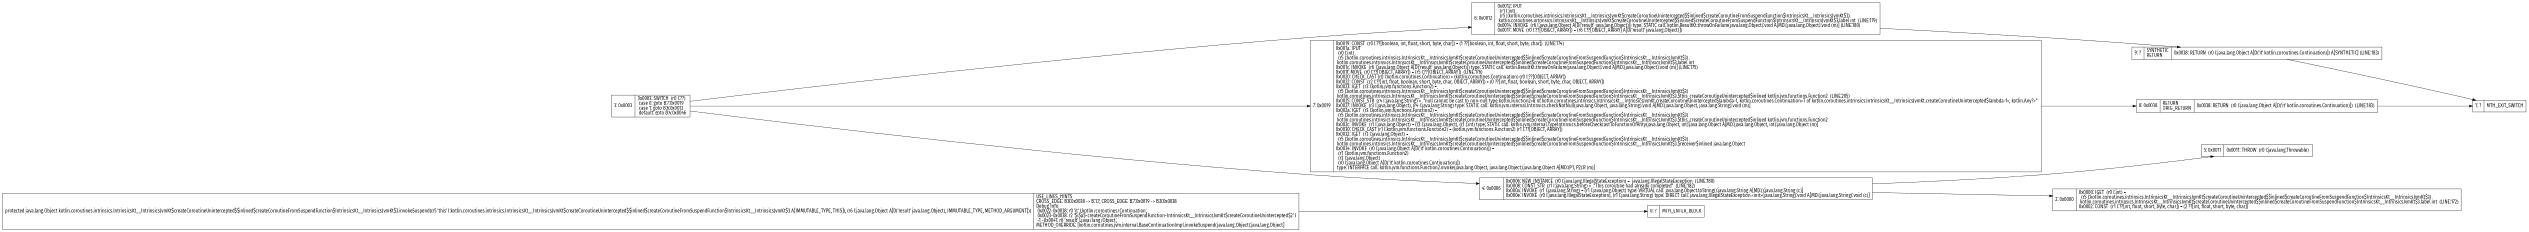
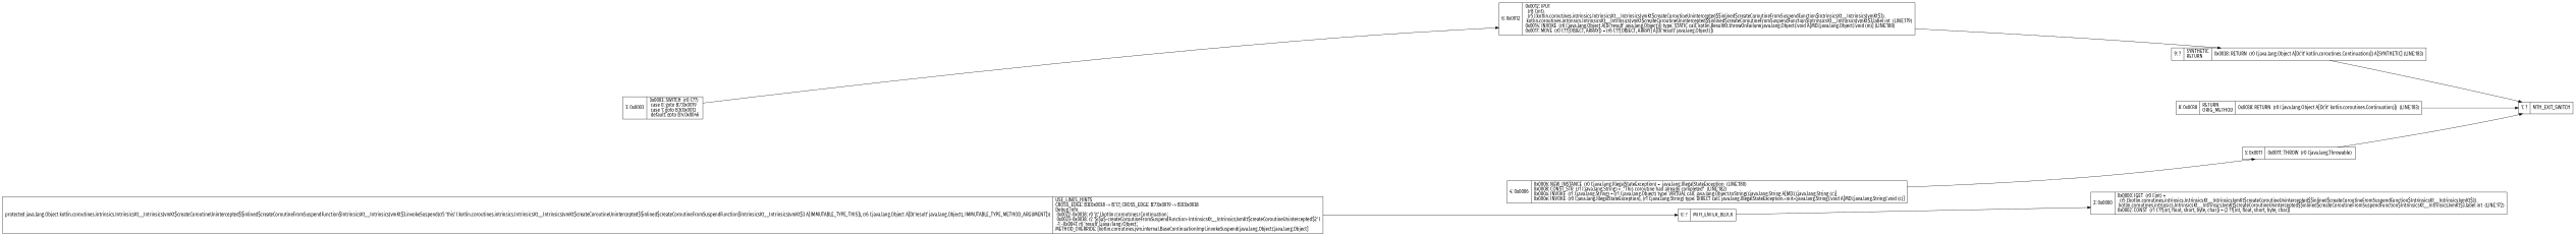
  digraph {
    fontname="Fira Sans"
    rankdir=LR
    node [fontname="Fira Sans" shape=record]
    edge [fontname="Fira Sans"]
    n1 [label="{0\:\ ?|MTH_ENTER_BLOCK\l}"]
    n2 [label="{2\:\ 0x0000|0x0000: IGET  (r0 I:int) = \l  (r5 I:kotlin.coroutines.intrinsics.IntrinsicsKt__IntrinsicsJvmKt$createCoroutineUnintercepted$$inlined$createCoroutineFromSuspendFunction$IntrinsicsKt__IntrinsicsJvmKt$3)\l kotlin.coroutines.intrinsics.IntrinsicsKt__IntrinsicsJvmKt$createCoroutineUnintercepted$$inlined$createCoroutineFromSuspendFunction$IntrinsicsKt__IntrinsicsJvmKt$3.label int  (LINE:172)\l0x0002: CONST  (r1 I:??[int, float, short, byte, char]) = (2 ??[int, float, short, byte, char]) \l}"]
    n3 [label="{3\:\ 0x0003|0x0003: SWITCH  (r0 I:??)\l case 0: goto B:7:0x0019\l case 1: goto B:6:0x0012\l default: goto B:4:0x0046 \l}"]
    n4 [label="{4\:\ 0x0006|0x0006: NEW_INSTANCE  (r0 I:java.lang.IllegalStateException) =  java.lang.IllegalStateException  (LINE:180)\l0x0008: CONST_STR  (r1 I:java.lang.String) =  \"This coroutine had already completed\"  (LINE:182)\l0x000a: INVOKE  (r1 I:java.lang.String) = (r1 I:java.lang.Object) type: VIRTUAL call: java.lang.Object.toString():java.lang.String A[MD:():java.lang.String (c)]\l0x000e: INVOKE  (r0 I:java.lang.IllegalStateException), (r1 I:java.lang.String) type: DIRECT call: java.lang.IllegalStateException.\<init\>(java.lang.String):void A[MD:(java.lang.String):void (c)]\l}"]
-   n5 [label="{6\:\ 0x0012|0x0012: IPUT  \l  (r1 I:int)\l  (r5 I:kotlin.coroutines.intrinsics.IntrinsicsKt__IntrinsicsJvmKt$createCoroutineUnintercepted$$inlined$createCoroutineFromSuspendFunction$IntrinsicsKt__IntrinsicsJvmKt$3)\l kotlin.coroutines.intrinsics.IntrinsicsKt__IntrinsicsJvmKt$createCoroutineUnintercepted$$inlined$createCoroutineFromSuspendFunction$IntrinsicsKt__IntrinsicsJvmKt$3.label int  (LINE:179)\l0x0014: INVOKE  (r6 I:java.lang.Object A[D('result' java.lang.Object)]) type: STATIC call: kotlin.ResultKt.throwOnFailure(java.lang.Object):void A[MD:(java.lang.Object):void (m)] (LINE:180)\l0x0017: MOVE  (r0 I:??[OBJECT, ARRAY]) = (r6 I:??[OBJECT, ARRAY] A[D('result' java.lang.Object)]) \l}"]
-   n6 [label="{7\:\ 0x0019|0x0019: CONST  (r0 I:??[boolean, int, float, short, byte, char]) = (1 ??[boolean, int, float, short, byte, char])  (LINE:174)\l0x001a: IPUT  \l  (r0 I:int)\l  (r5 I:kotlin.coroutines.intrinsics.IntrinsicsKt__IntrinsicsJvmKt$createCoroutineUnintercepted$$inlined$createCoroutineFromSuspendFunction$IntrinsicsKt__IntrinsicsJvmKt$3)\l kotlin.coroutines.intrinsics.IntrinsicsKt__IntrinsicsJvmKt$createCoroutineUnintercepted$$inlined$createCoroutineFromSuspendFunction$IntrinsicsKt__IntrinsicsJvmKt$3.label int \l0x001c: INVOKE  (r6 I:java.lang.Object A[D('result' java.lang.Object)]) type: STATIC call: kotlin.ResultKt.throwOnFailure(java.lang.Object):void A[MD:(java.lang.Object):void (m)] (LINE:175)\l0x001f: MOVE  (r0 I:??[OBJECT, ARRAY]) = (r5 I:??[OBJECT, ARRAY])  (LINE:176)\l0x0020: CHECK_CAST (r0 I:kotlin.coroutines.Continuation) = (kotlin.coroutines.Continuation) (r0 I:??[OBJECT, ARRAY]) \l0x0022: CONST  (r2 I:??[int, float, boolean, short, byte, char, OBJECT, ARRAY]) = (0 ??[int, float, boolean, short, byte, char, OBJECT, ARRAY]) \l0x0023: IGET  (r3 I:kotlin.jvm.functions.Function2) = \l  (r5 I:kotlin.coroutines.intrinsics.IntrinsicsKt__IntrinsicsJvmKt$createCoroutineUnintercepted$$inlined$createCoroutineFromSuspendFunction$IntrinsicsKt__IntrinsicsJvmKt$3)\l kotlin.coroutines.intrinsics.IntrinsicsKt__IntrinsicsJvmKt$createCoroutineUnintercepted$$inlined$createCoroutineFromSuspendFunction$IntrinsicsKt__IntrinsicsJvmKt$3.$this_createCoroutineUnintercepted$inlined kotlin.jvm.functions.Function2  (LINE:205)\l0x0025: CONST_STR  (r4 I:java.lang.String) =  \"null cannot be cast to non\-null type kotlin.Function2\<R of kotlin.coroutines.intrinsics.IntrinsicsKt__IntrinsicsJvmKt.createCoroutineUnintercepted$lambda\-1, kotlin.coroutines.Continuation\<T of kotlin.coroutines.intrinsics.IntrinsicsKt__IntrinsicsJvmKt.createCoroutineUnintercepted$lambda\-1\>, kotlin.Any?\>\" \l0x0027: INVOKE  (r3 I:java.lang.Object), (r4 I:java.lang.String) type: STATIC call: kotlin.jvm.internal.Intrinsics.checkNotNull(java.lang.Object, java.lang.String):void A[MD:(java.lang.Object, java.lang.String):void (m)]\l0x002a: IGET  (r3 I:kotlin.jvm.functions.Function2) = \l  (r5 I:kotlin.coroutines.intrinsics.IntrinsicsKt__IntrinsicsJvmKt$createCoroutineUnintercepted$$inlined$createCoroutineFromSuspendFunction$IntrinsicsKt__IntrinsicsJvmKt$3)\l kotlin.coroutines.intrinsics.IntrinsicsKt__IntrinsicsJvmKt$createCoroutineUnintercepted$$inlined$createCoroutineFromSuspendFunction$IntrinsicsKt__IntrinsicsJvmKt$3.$this_createCoroutineUnintercepted$inlined kotlin.jvm.functions.Function2 \l0x002c: INVOKE  (r1 I:java.lang.Object) = (r3 I:java.lang.Object), (r1 I:int) type: STATIC call: kotlin.jvm.internal.TypeIntrinsics.beforeCheckcastToFunctionOfArity(java.lang.Object, int):java.lang.Object A[MD:(java.lang.Object, int):java.lang.Object (m)]\l0x0030: CHECK_CAST (r1 I:kotlin.jvm.functions.Function2) = (kotlin.jvm.functions.Function2) (r1 I:??[OBJECT, ARRAY]) \l0x0032: IGET  (r3 I:java.lang.Object) = \l  (r5 I:kotlin.coroutines.intrinsics.IntrinsicsKt__IntrinsicsJvmKt$createCoroutineUnintercepted$$inlined$createCoroutineFromSuspendFunction$IntrinsicsKt__IntrinsicsJvmKt$3)\l kotlin.coroutines.intrinsics.IntrinsicsKt__IntrinsicsJvmKt$createCoroutineUnintercepted$$inlined$createCoroutineFromSuspendFunction$IntrinsicsKt__IntrinsicsJvmKt$3.$receiver$inlined java.lang.Object \l0x0034: INVOKE  (r0 I:java.lang.Object A[D('it' kotlin.coroutines.Continuation)]) = \l  (r1 I:kotlin.jvm.functions.Function2)\l  (r3 I:java.lang.Object)\l  (r0 I:java.lang.Object A[D('it' kotlin.coroutines.Continuation)])\l type: INTERFACE call: kotlin.jvm.functions.Function2.invoke(java.lang.Object, java.lang.Object):java.lang.Object A[MD:(P1, P2):R (m)]\l}"]
+   n5 [label="{6\:\ 0x0012|0x0012: IPUT  \l  (r8 I:int)\l  (r5 I:kotlin.coroutines.intrinsics.IntrinsicsKt__IntrinsicsJvmKt$createCoroutineUnintercepted$$inlined$createCoroutineFromSuspendFunction$IntrinsicsKt__IntrinsicsJvmKt$3)\l kotlin.coroutines.intrinsics.IntrinsicsKt__IntrinsicsJvmKt$createCoroutineUnintercepted$$inlined$createCoroutineFromSuspendFunction$IntrinsicsKt__IntrinsicsJvmKt$3.label int  (LINE:179)\l0x0014: INVOKE  (r6 I:java.lang.Object A[D('result' java.lang.Object)]) type: STATIC call: kotlin.ResultKt.throwOnFailure(java.lang.Object):void A[MD:(java.lang.Object):void (m)] (LINE:180)\l0x0017: MOVE  (r0 I:??[OBJECT, ARRAY]) = (r6 I:??[OBJECT, ARRAY] A[D('result' java.lang.Object)]) \l}"]
    n7 [label="{5\:\ 0x0011|0x0011: THROW  (r0 I:java.lang.Throwable) \l}"]
    n8 [label="{9\:\ ?|SYNTHETIC\lRETURN\l|0x0038: RETURN  (r0 I:java.lang.Object A[D('it' kotlin.coroutines.Continuation)]) A[SYNTHETIC] (LINE:183)\l}"]
-   n9 [label="{8\:\ 0x0038|RETURN\lORIG_RETURN\l|0x0038: RETURN  (r0 I:java.lang.Object A[D('it' kotlin.coroutines.Continuation)])  (LINE:183)\l}"]
+   n9 [label="{8\:\ 0x0038|RETURN\lORIG_METHOD\l|0x0038: RETURN  (r0 I:java.lang.Object A[D('it' kotlin.coroutines.Continuation)])  (LINE:183)\l}"]
    n10 [label="{1\:\ ?|MTH_EXIT_SWITCH\l}"]
    n11 [label="{protected java.lang.Object kotlin.coroutines.intrinsics.IntrinsicsKt__IntrinsicsJvmKt$createCoroutineUnintercepted$$inlined$createCoroutineFromSuspendFunction$IntrinsicsKt__IntrinsicsJvmKt$3.invokeSuspend((r5 'this' I:kotlin.coroutines.intrinsics.IntrinsicsKt__IntrinsicsJvmKt$createCoroutineUnintercepted$$inlined$createCoroutineFromSuspendFunction$IntrinsicsKt__IntrinsicsJvmKt$3 A[IMMUTABLE_TYPE, THIS]), (r6 I:java.lang.Object A[D('result' java.lang.Object), IMMUTABLE_TYPE, METHOD_ARGUMENT]))  | USE_LINES_HINTS\lCROSS_EDGE: B:8:0x0038 \-\> B:1:?, CROSS_EDGE: B:7:0x0019 \-\> B:8:0x0038\lDebug Info:\l  0x0022\-0x0038: r0 'it' Lkotlin\/coroutines\/Continuation;\l  0x0023\-0x0038: r2 '$i$a$\-createCoroutineFromSuspendFunction\-IntrinsicsKt__IntrinsicsJvmKt$createCoroutineUnintercepted$2' I\l  \-1 \-0x0041: r6 'result' Ljava\/lang\/Object;\lMETHOD_OVERRIDE: [kotlin.coroutines.jvm.internal.BaseContinuationImpl.invokeSuspend(java.lang.Object):java.lang.Object]\l}"]
-   n4 -> n2
-   n3 -> n4
+   n1 -> n2
    n3 -> n5
-   n3 -> n6
    n4 -> n7
    n5 -> n8
-   n6 -> n9
+   n7 -> n10
    n8 -> n10
    n9 -> n10
    n11 -> n1
  }
